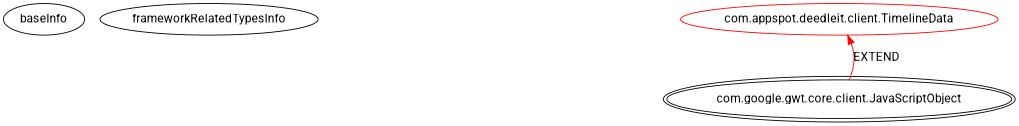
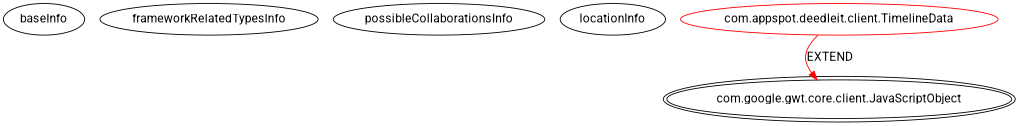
  digraph {
    fontname=Roboto
    node [fontname=Roboto]
    baseInfo [category=extension_graph graphId=889 isAnonymous=false possibleRelation=false]
    frameworkRelatedTypesInfo [0="com.google.gwt.core.client.JavaScriptObject"]
+   possibleCollaborationsInfo
+   locationInfo [contextSignature=TimelineData filePath="/bohdaq-DeedleJSON/DeedleJSON-master/src/com/appspot/deedleit/client/TimelineData.java" graphId=889 projectName="bohdaq-DeedleJSON"]
    n5 [color=red isFrameworkType=false label="com.appspot.deedleit.client.TimelineData" vertexType=ROOT_CLIENT_CLASS_DECLARATION]
    n6 [isFrameworkType=true label="com.google.gwt.core.client.JavaScriptObject" peripheries=2 vertexType=FRAMEWORK_CLASS_TYPE]
-   n6 -> n5 [color=red label=EXTEND fontname=Roboto]
+   n5 -> n6 [color=red label=EXTEND fontname=Roboto]
  }
